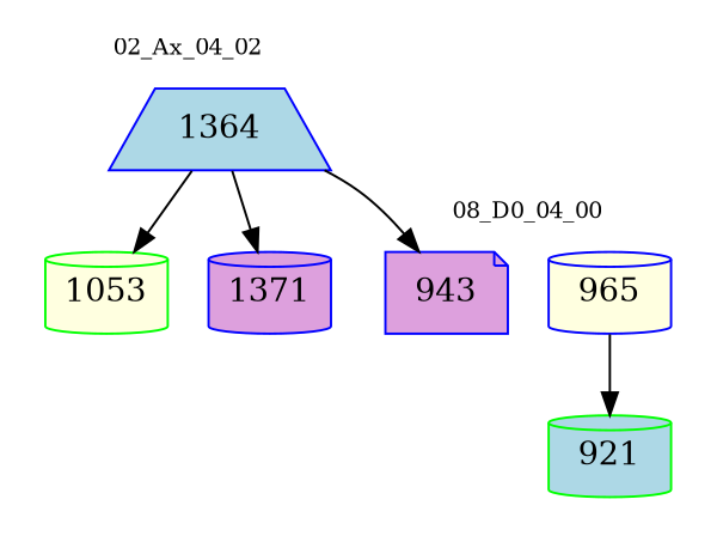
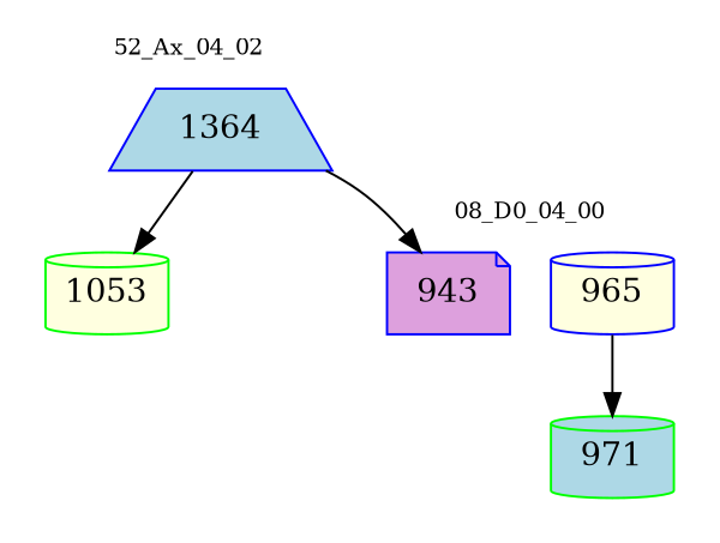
  digraph {
    node [color=blue fillcolor=lightblue shape=cylinder style=filled]
    edge [color=black]
    n1 [label=1364 shape=trapezium]
    n2 [color=green fillcolor=lightyellow label=1053]
-   n3 [fillcolor=plum label=1371]
    n4 [fillcolor=lightyellow label=965]
    n5 [fillcolor=plum label=943 shape=note]
-   n6 [color=green label=921]
+   n6 [color=green label=971]
    subgraph cluster_1 {
      color=white
      fontsize=10
-     label="02_Ax_04_02"
+     label="52_Ax_04_02"
      n1
      n2
-     n3
    }
    subgraph cluster_2 {
      color=white
      fontsize=10
      label="08_D0_04_00"
      n4
      n5
      n6
    }
    n1 -> n2
-   n1 -> n3
    n1 -> n5
    n4 -> n6
  }
